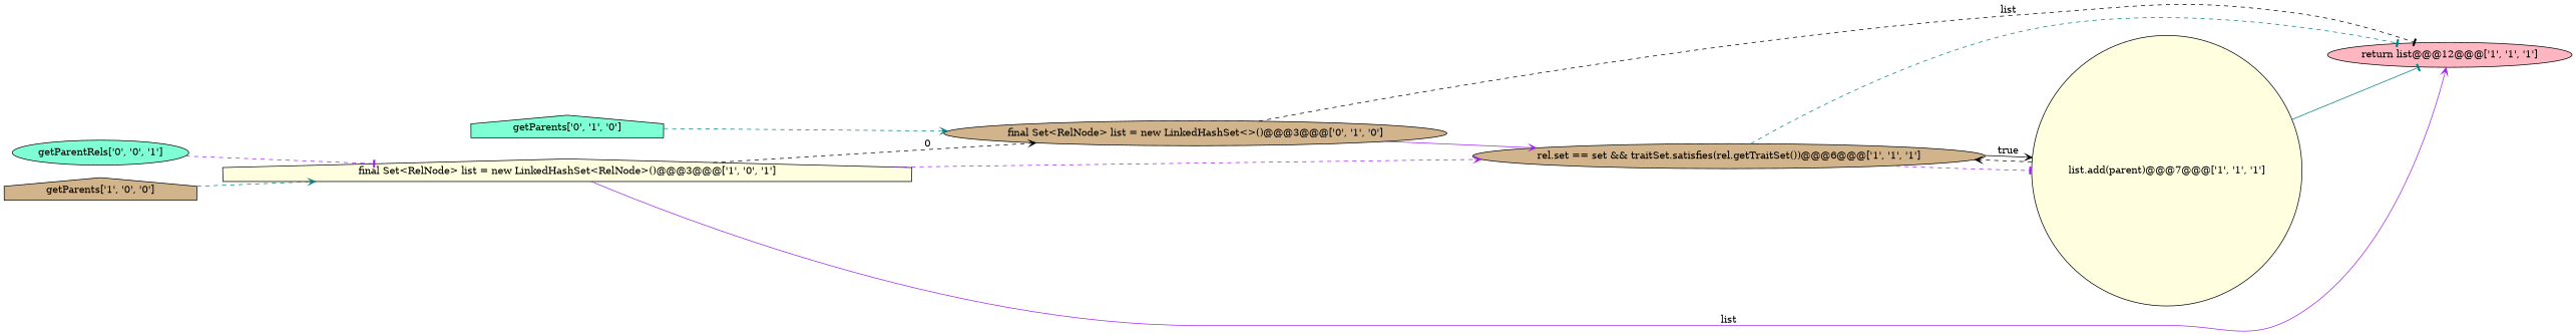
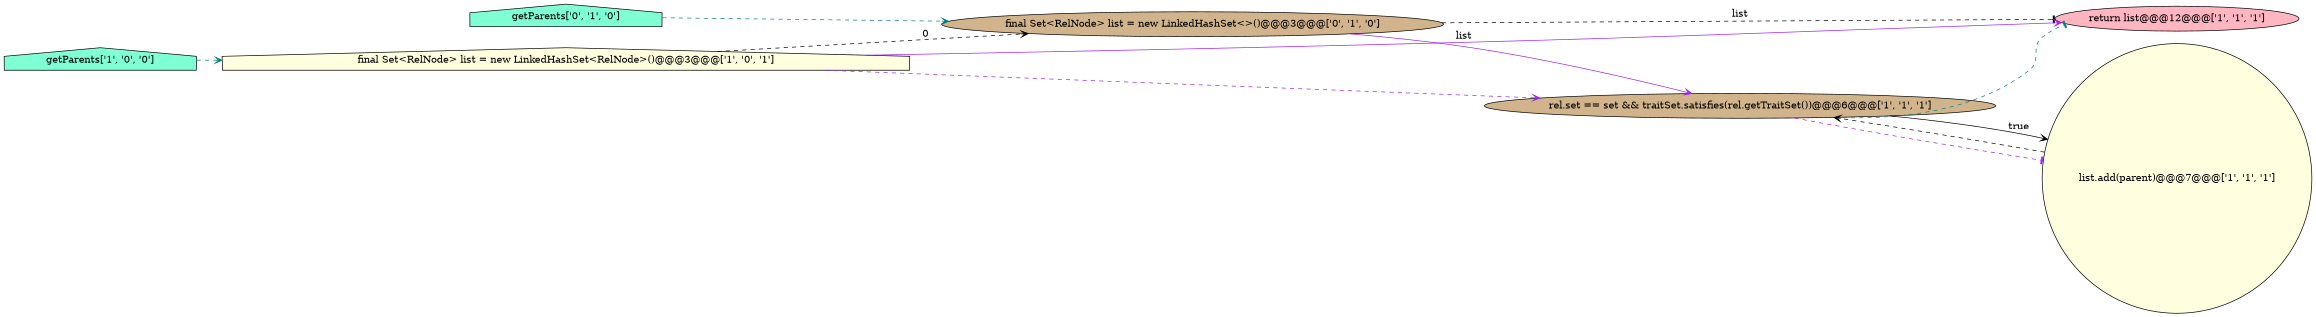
  digraph {
    rankdir=LR
    node [fillcolor=aquamarine shape=ellipse style=filled]
    edge [arrowhead=vee color=purple style=dashed]
    n1 [fillcolor=tan label="final Set<RelNode> list = new LinkedHashSet<>()@@@3@@@['0', '1', '0']"]
    n2 [fillcolor=lightpink label="return list@@@12@@@['1', '1', '1']"]
    n3 [fillcolor=tan label="rel.set == set && traitSet.satisfies(rel.getTraitSet())@@@6@@@['1', '1', '1']"]
    n4 [fillcolor=lightyellow label="list.add(parent)@@@7@@@['1', '1', '1']" shape=circle]
-   n5 [label="getParentRels['0', '0', '1']"]
    n6 [fillcolor=lightyellow label="final Set<RelNode> list = new LinkedHashSet<RelNode>()@@@3@@@['1', '0', '1']" shape=house]
-   n7 [fillcolor=tan label="getParents['1', '0', '0']" shape=house]
+   n7 [label="getParents['1', '0', '0']" shape=house]
    n8 [label="getParents['0', '1', '0']" shape=house]
    n1 -> n2 [arrowhead=tee color=black label=list]
    n1 -> n3 [style=solid]
    n3 -> n2 [arrowhead=tee color=teal]
    n3 -> n4 [color=black label=true style=solid]
    n3 -> n4 [arrowhead=tee]
-   n4 -> n2 [arrowhead=tee color=teal style=solid]
    n4 -> n3 [color=black]
-   n5 -> n6 [arrowhead=tee]
    n6 -> n1 [color=black label=0]
    n6 -> n2 [label=list style=solid]
    n6 -> n3
    n7 -> n6 [color=teal]
    n8 -> n1 [color=teal]
  }
